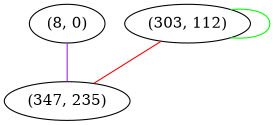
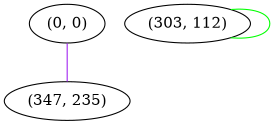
  graph {
-   "(0, 0)" [label="(8, 0)"]
+   "(0, 0)"
    "(347, 235)"
    "(303, 112)"
    "(0, 0)" -- "(347, 235)" [color=purple weight=4]
-   "(303, 112)" -- "(347, 235)" [color=red weight=1]
    "(303, 112)" -- "(303, 112)" [color=green weight=2]
  }
